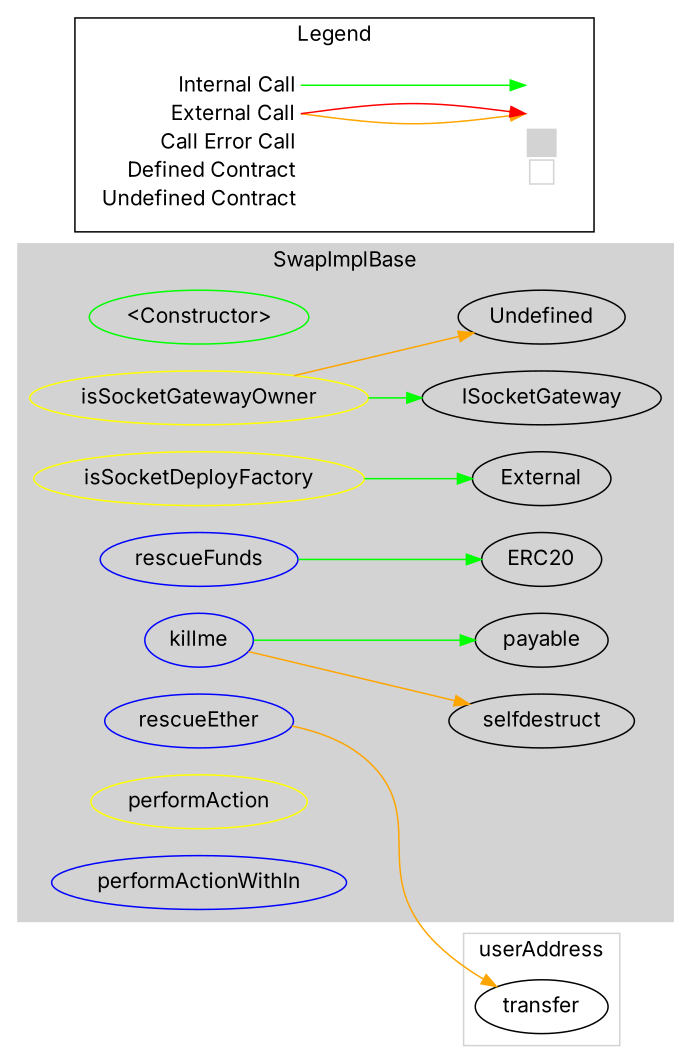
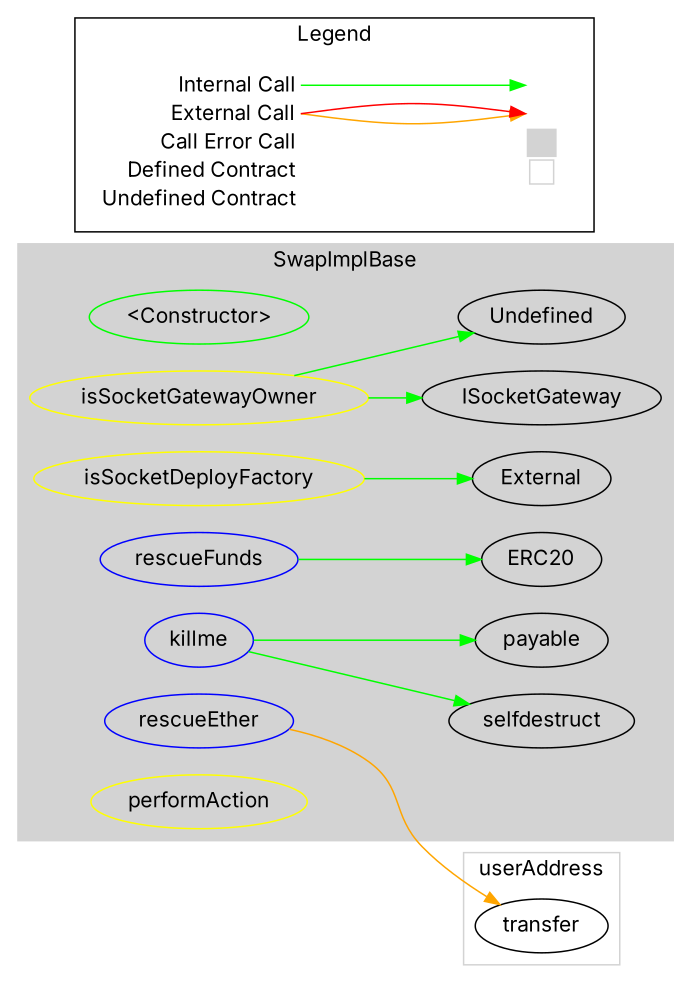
  digraph {
    compound=true
    fontname=Inter
    rankdir=LR
    node [fontname=Inter]
    edge [color=green fontname=Inter]
    n1 [color=green label="<Constructor>"]
    n2 [color=yellow label=isSocketGatewayOwner]
    n3 [color=yellow label=isSocketDeployFactory]
    n4 [color=blue label=rescueFunds]
    n5 [color=blue label=rescueEther]
    n6 [color=blue label=killme]
    n7 [color=yellow label=performAction]
-   n8 [color=blue label=performActionWithIn]
    n9 [label=ISocketGateway]
    n10 [label=Undefined]
    n11 [label=External]
    n12 [label=ERC20]
    n13 [label=selfdestruct]
    n14 [label=payable]
    n15 [label=transfer]
    n16 [label=<<table border="0" cellpadding="2" cellspacing="0" cellborder="0">   <tr><td align="right" port="i1">Internal Call</td></tr>   <tr><td align="right" port="i2">External Call</td></tr>   <tr><td align="right" port="i2">Call Error Call</td></tr>   <tr><td align="right" port="i3">Defined Contract</td></tr>   <tr><td align="right" port="i4">Undefined Contract</td></tr>   </table>> shape=plaintext]
    n17 [label=<<table border="0" cellpadding="2" cellspacing="0" cellborder="0">   <tr><td port="i1">&nbsp;&nbsp;&nbsp;</td></tr>   <tr><td port="i2">&nbsp;&nbsp;&nbsp;</td></tr>   <tr><td port="i3" bgcolor="lightgray">&nbsp;&nbsp;&nbsp;</td></tr>   <tr><td port="i4">     <table border="1" cellborder="0" cellspacing="0" cellpadding="7" color="lightgray">       <tr>        <td></td>       </tr>      </table>   </td></tr>   </table>> shape=plaintext]
    subgraph cluster_1 {
      bgcolor=lightgray
      color=lightgray
      label=SwapImplBase
      style=filled
      n1
      n2
      n3
      n4
      n5
      n6
      n7
-     n8
      n9
      n10
      n11
      n12
      n13
      n14
    }
    subgraph cluster_2 {
      color=lightgray
      label=userAddress
      n15
    }
    subgraph cluster_3 {
      label=Legend
      n16
      n17
    }
    n2 -> n9
-   n2 -> n10 [color=orange]
+   n2 -> n10
    n3 -> n11
    n4 -> n12
    n5 -> n15 [color=orange]
-   n6 -> n13 [color=orange]
+   n6 -> n13
    n6 -> n14
    n16 -> n17 [headport="i1:w" tailport="i1:e"]
    n16 -> n17 [color=orange headport="i2:w" tailport="i2:e"]
    n16 -> n17 [color=red headport="i2:w" tailport="i2:e"]
  }
